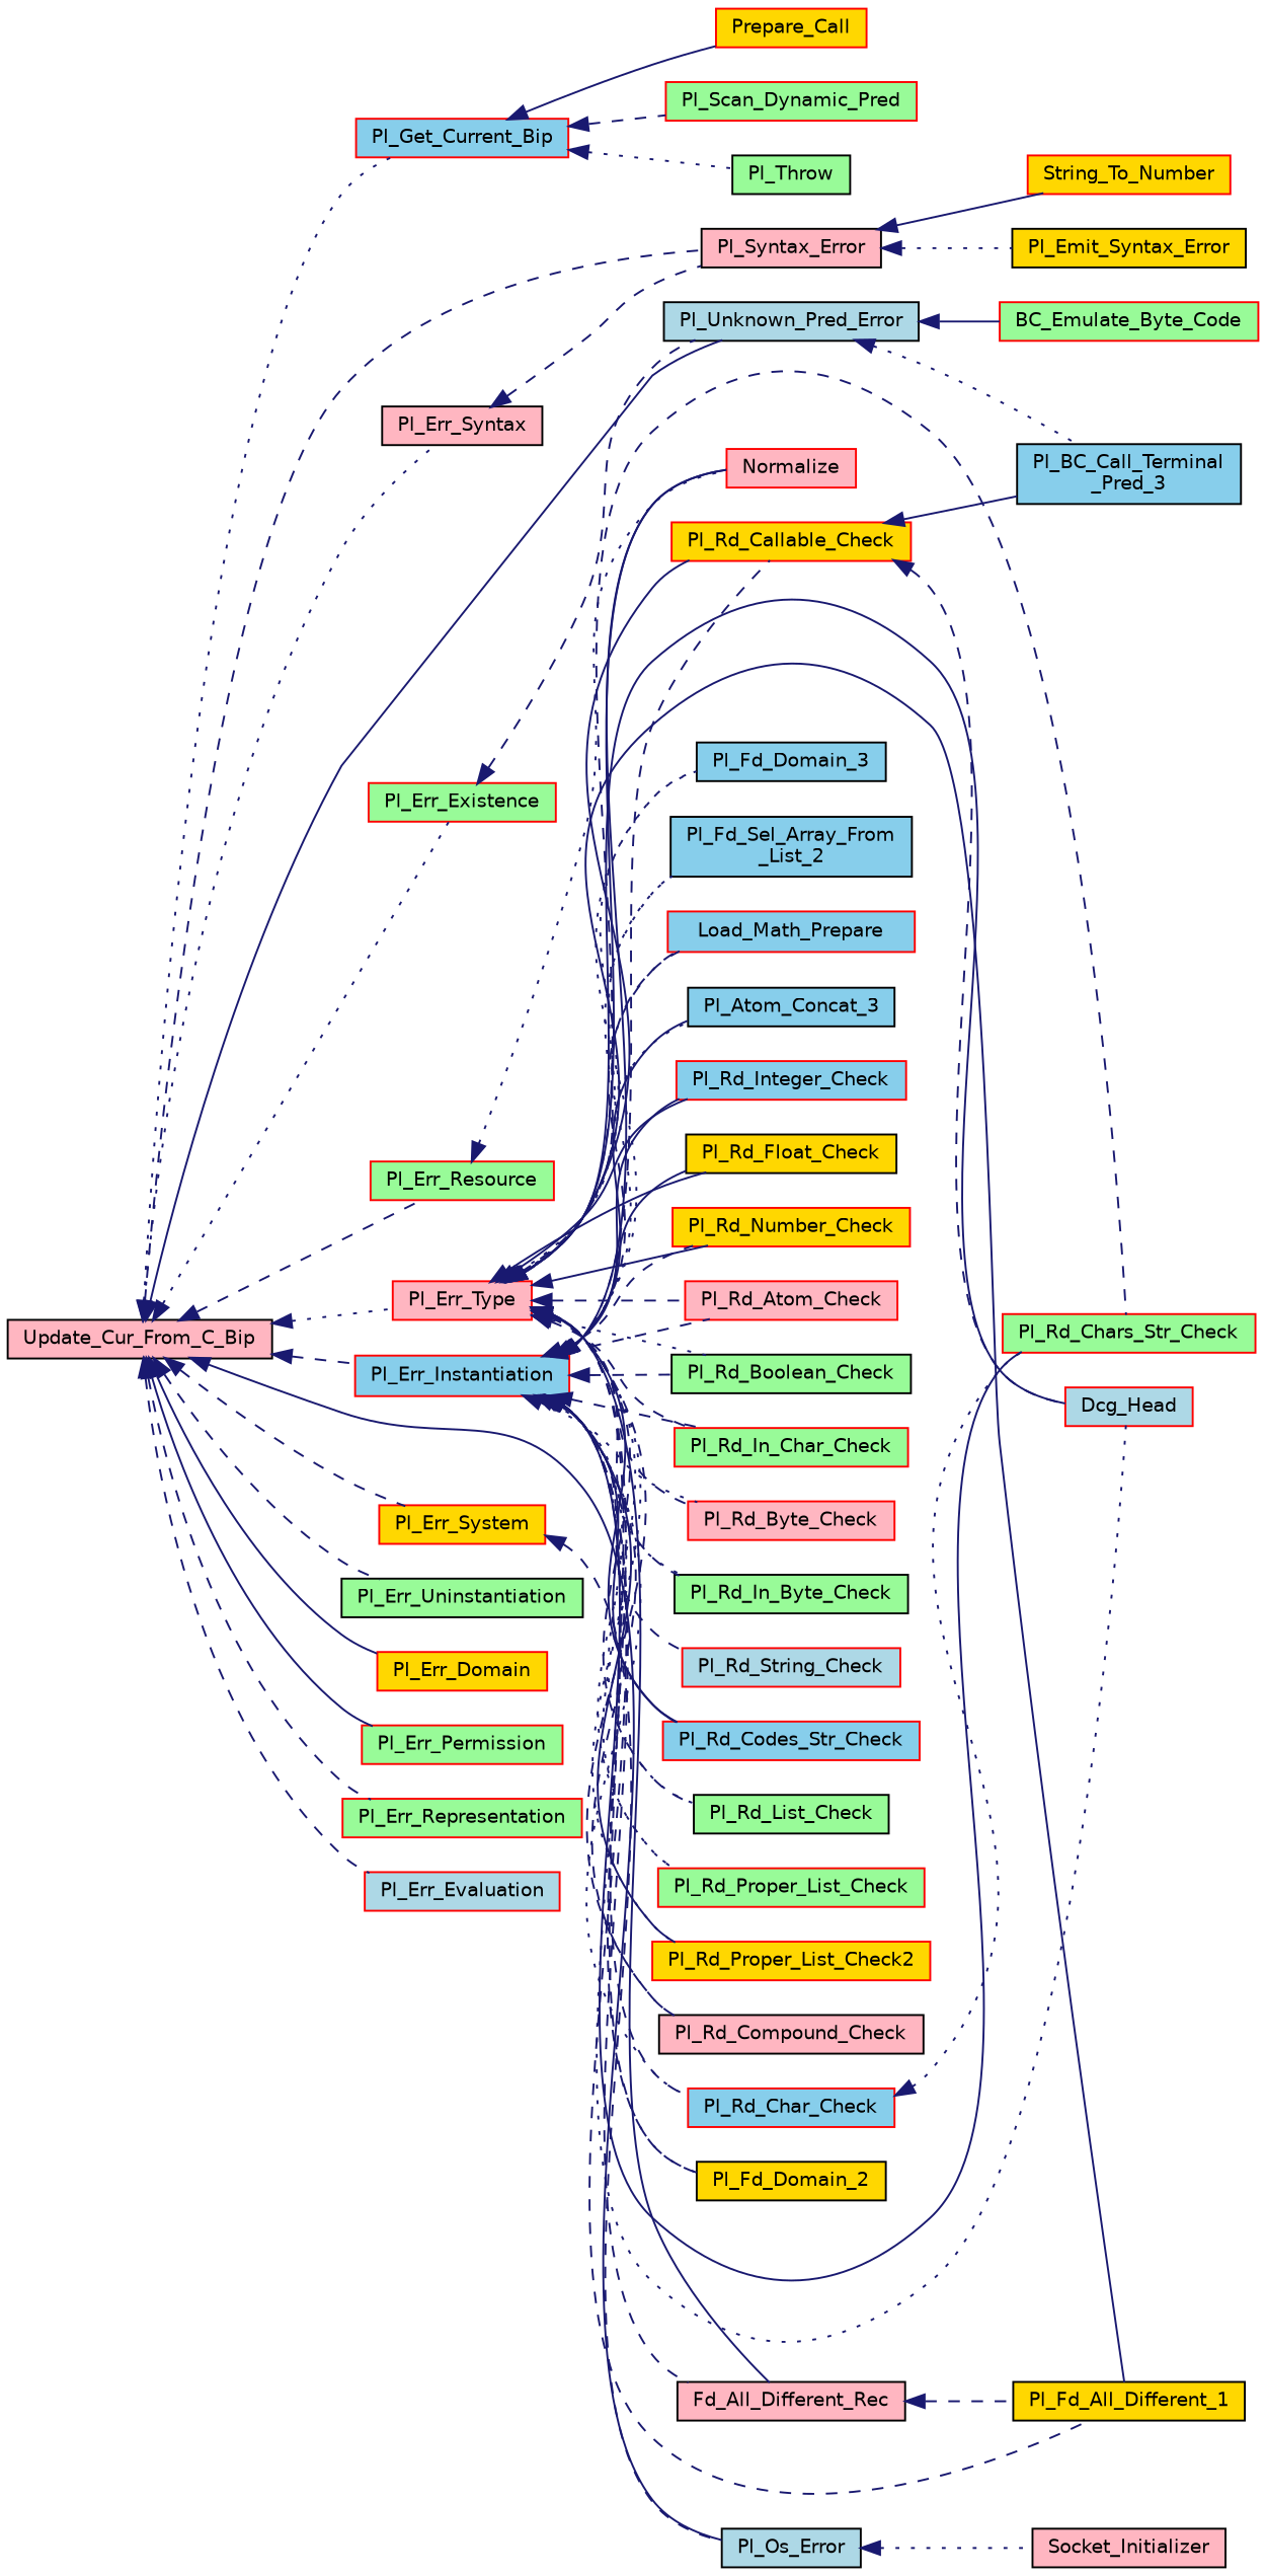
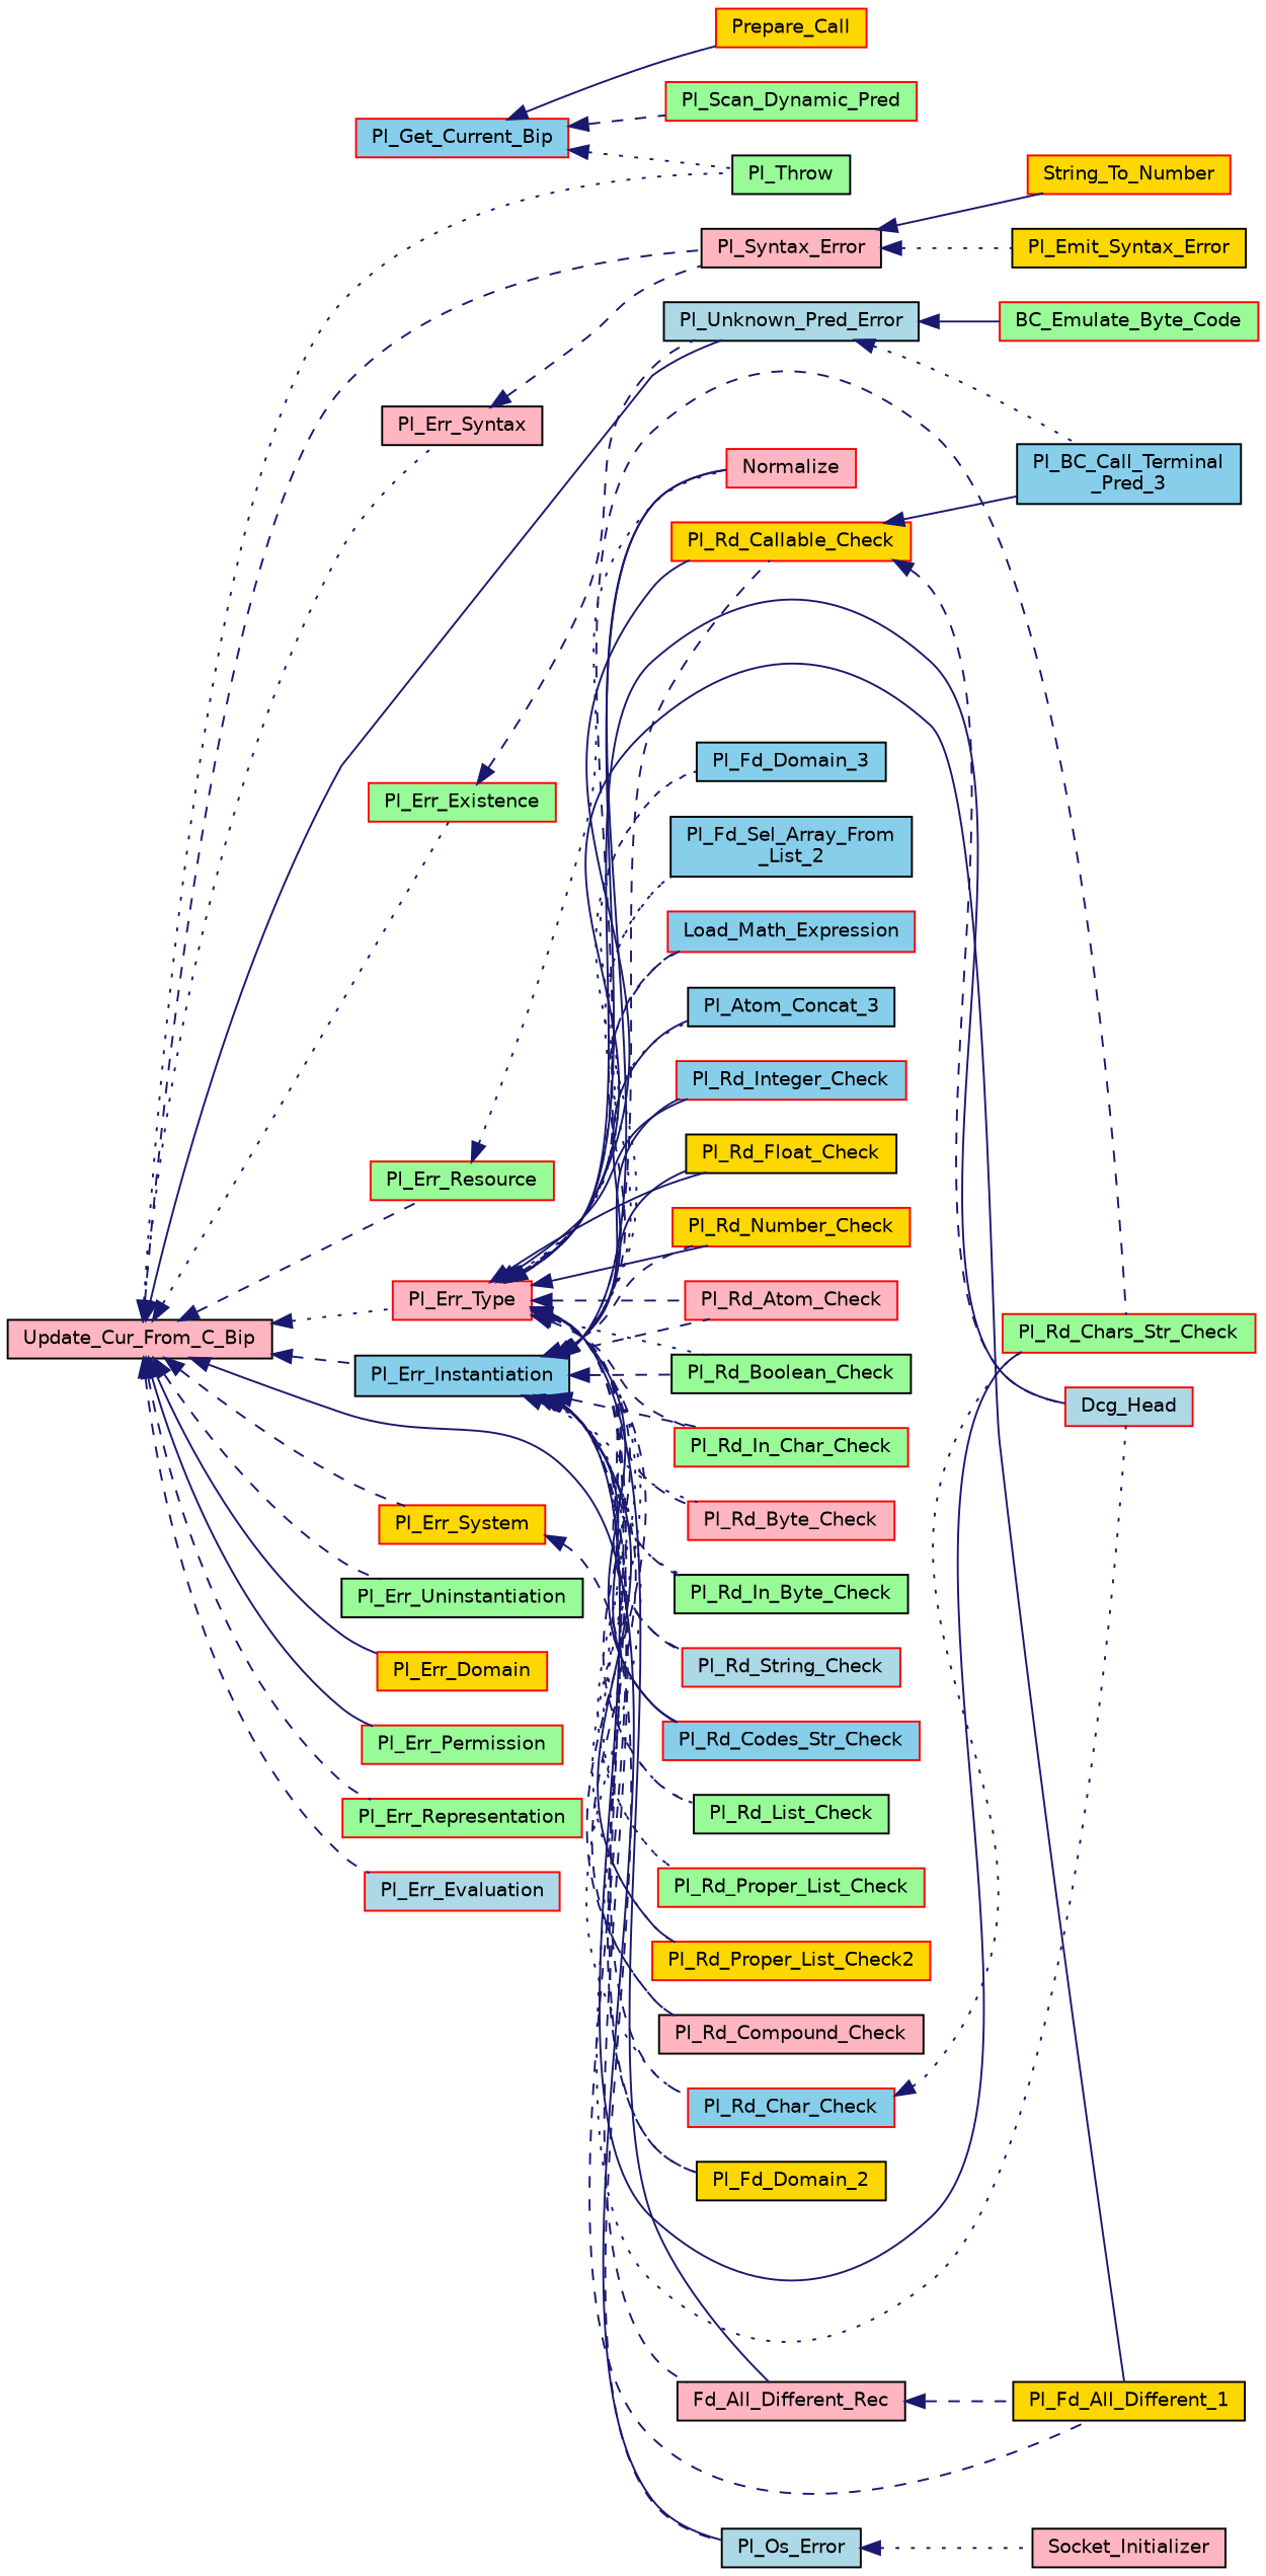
  digraph {
    rankdir=LR
    node [color=red fillcolor=palegreen fontname=Helvetica fontsize=10 shape=record style=filled]
    edge [color=midnightblue dir=back fontname=Helvetica fontsize=10 labelfontname=Helvetica labelfontsize=10 style=dashed]
    n1 [color=black fillcolor=lightpink fontcolor=black height=0.2 label=Update_Cur_From_C_Bip width=0.4]
    n2 [fillcolor=skyblue height=0.2 label=Pl_Get_Current_Bip width=0.4]
    n3 [color=black fillcolor=lightpink height=0.2 label=Pl_Syntax_Error width=0.4]
    n4 [color=black fillcolor=lightblue height=0.2 label=Pl_Unknown_Pred_Error width=0.4]
    n5 [color=black fillcolor=lightblue height=0.2 label=Pl_Os_Error width=0.4]
-   n6 [fillcolor=skyblue height=0.2 label=Pl_Err_Instantiation width=0.4]
+   n6 [color=black fillcolor=skyblue height=0.2 label=Pl_Err_Instantiation width=0.4]
    n7 [color=black height=0.2 label=Pl_Err_Uninstantiation width=0.4]
    n8 [fillcolor=lightpink height=0.2 label=Pl_Err_Type width=0.4]
    n9 [fillcolor=gold height=0.2 label=Pl_Err_Domain width=0.4]
    n10 [height=0.2 label=Pl_Err_Existence width=0.4]
    n11 [height=0.2 label=Pl_Err_Permission width=0.4]
    n12 [height=0.2 label=Pl_Err_Representation width=0.4]
    n13 [fillcolor=lightblue height=0.2 label=Pl_Err_Evaluation width=0.4]
    n14 [height=0.2 label=Pl_Err_Resource width=0.4]
    n15 [color=black fillcolor=lightpink height=0.2 label=Pl_Err_Syntax width=0.4]
    n16 [fillcolor=gold height=0.2 label=Pl_Err_System width=0.4]
    n17 [height=0.2 label=Pl_Scan_Dynamic_Pred width=0.4]
    n18 [fillcolor=gold height=0.2 label=Prepare_Call width=0.4]
    n19 [color=black height=0.2 label=Pl_Throw width=0.4]
    n20 [fillcolor=gold height=0.2 label=String_To_Number width=0.4]
    n21 [color=black fillcolor=gold height=0.2 label=Pl_Emit_Syntax_Error width=0.4]
    n22 [color=black fillcolor=skyblue height=0.2 label="Pl_BC_Call_Terminal\l_Pred_3" width=0.4]
    n23 [height=0.2 label=BC_Emulate_Byte_Code width=0.4]
    n24 [color=black fillcolor=lightpink height=0.2 label=Socket_Initializer width=0.4]
    n25 [color=black fillcolor=gold height=0.2 label=Pl_Fd_All_Different_1 width=0.4]
    n26 [color=black fillcolor=lightpink height=0.2 label=Fd_All_Different_Rec width=0.4]
    n27 [color=black fillcolor=gold height=0.2 label=Pl_Fd_Domain_2 width=0.4]
    n28 [color=black fillcolor=skyblue height=0.2 label=Pl_Fd_Domain_3 width=0.4]
    n29 [color=black fillcolor=skyblue height=0.2 label="Pl_Fd_Sel_Array_From\l_List_2" width=0.4]
    n30 [fillcolor=lightpink height=0.2 label=Normalize width=0.4]
-   n31 [fillcolor=skyblue height=0.2 label=Load_Math_Prepare width=0.4]
+   n31 [fillcolor=skyblue height=0.2 label=Load_Math_Expression width=0.4]
    n32 [color=black fillcolor=skyblue height=0.2 label=Pl_Atom_Concat_3 width=0.4]
    n33 [fillcolor=skyblue height=0.2 label=Pl_Rd_Integer_Check width=0.4]
    n34 [color=black fillcolor=gold height=0.2 label=Pl_Rd_Float_Check width=0.4]
    n35 [fillcolor=gold height=0.2 label=Pl_Rd_Number_Check width=0.4]
    n36 [fillcolor=lightpink height=0.2 label=Pl_Rd_Atom_Check width=0.4]
    n37 [color=black height=0.2 label=Pl_Rd_Boolean_Check width=0.4]
    n38 [fillcolor=skyblue height=0.2 label=Pl_Rd_Char_Check width=0.4]
    n39 [height=0.2 label=Pl_Rd_Chars_Str_Check width=0.4]
    n40 [height=0.2 label=Pl_Rd_In_Char_Check width=0.4]
    n41 [fillcolor=lightpink height=0.2 label=Pl_Rd_Byte_Check width=0.4]
    n42 [color=black height=0.2 label=Pl_Rd_In_Byte_Check width=0.4]
    n43 [fillcolor=lightblue height=0.2 label=Pl_Rd_String_Check width=0.4]
    n44 [fillcolor=skyblue height=0.2 label=Pl_Rd_Codes_Str_Check width=0.4]
    n45 [color=black height=0.2 label=Pl_Rd_List_Check width=0.4]
    n46 [height=0.2 label=Pl_Rd_Proper_List_Check width=0.4]
    n47 [fillcolor=gold height=0.2 label=Pl_Rd_Proper_List_Check2 width=0.4]
    n48 [color=black fillcolor=lightpink height=0.2 label=Pl_Rd_Compound_Check width=0.4]
    n49 [fillcolor=gold height=0.2 label=Pl_Rd_Callable_Check width=0.4]
    n50 [fillcolor=lightblue height=0.2 label=Dcg_Head width=0.4]
-   n1 -> n2 [style=dotted]
+   n1 -> n19 [style=dotted]
    n1 -> n3
    n1 -> n4 [style=solid]
    n1 -> n5 [style=solid]
    n1 -> n6
    n1 -> n7
    n1 -> n8 [style=dotted]
    n1 -> n9 [style=solid]
    n1 -> n10 [style=dotted]
    n1 -> n11 [style=solid]
    n1 -> n12
    n1 -> n13
    n1 -> n14
    n1 -> n15 [style=dotted]
    n1 -> n16
    n2 -> n17
    n2 -> n18 [style=solid]
    n2 -> n19 [style=dotted]
    n3 -> n20 [style=solid]
    n3 -> n21 [style=dotted]
    n4 -> n22 [style=dotted]
    n4 -> n23 [style=solid]
    n5 -> n24 [style=dotted]
    n6 -> n25
    n6 -> n26
    n6 -> n27
    n6 -> n28 [style=dotted]
    n6 -> n29 [style=dotted]
    n6 -> n30 [style=solid]
    n6 -> n31
    n6 -> n32 [style=solid]
    n6 -> n33 [style=solid]
    n6 -> n34 [style=solid]
    n6 -> n35
    n6 -> n36
    n6 -> n37
    n6 -> n38 [style=dotted]
    n6 -> n39 [style=solid]
    n6 -> n40
    n6 -> n41 [style=dotted]
    n6 -> n42 [style=dotted]
    n6 -> n43
    n6 -> n44 [style=solid]
    n6 -> n45 [style=dotted]
    n6 -> n46 [style=dotted]
    n6 -> n47 [style=solid]
    n6 -> n48
    n6 -> n49
    n6 -> n50 [style=dotted]
    n8 -> n25 [style=solid]
    n8 -> n26 [style=solid]
    n8 -> n27
    n8 -> n28 [style=dotted]
    n8 -> n29 [style=dotted]
    n8 -> n30 [style=solid]
    n8 -> n31
    n8 -> n32 [style=dotted]
    n8 -> n33 [style=solid]
    n8 -> n34 [style=solid]
    n8 -> n35 [style=solid]
    n8 -> n36
    n8 -> n37 [style=dotted]
    n8 -> n38
    n8 -> n39
    n8 -> n40
    n8 -> n41
    n8 -> n42
+   n8 -> n43
    n8 -> n44 [style=solid]
    n8 -> n45
    n8 -> n46 [style=dotted]
    n8 -> n47 [style=dotted]
    n8 -> n48
    n8 -> n49 [style=solid]
    n8 -> n50 [style=solid]
    n10 -> n4
    n14 -> n30 [style=dotted]
    n15 -> n3
    n16 -> n5
    n26 -> n25
    n38 -> n39 [style=dotted]
    n49 -> n22 [style=solid]
    n49 -> n50
  }
